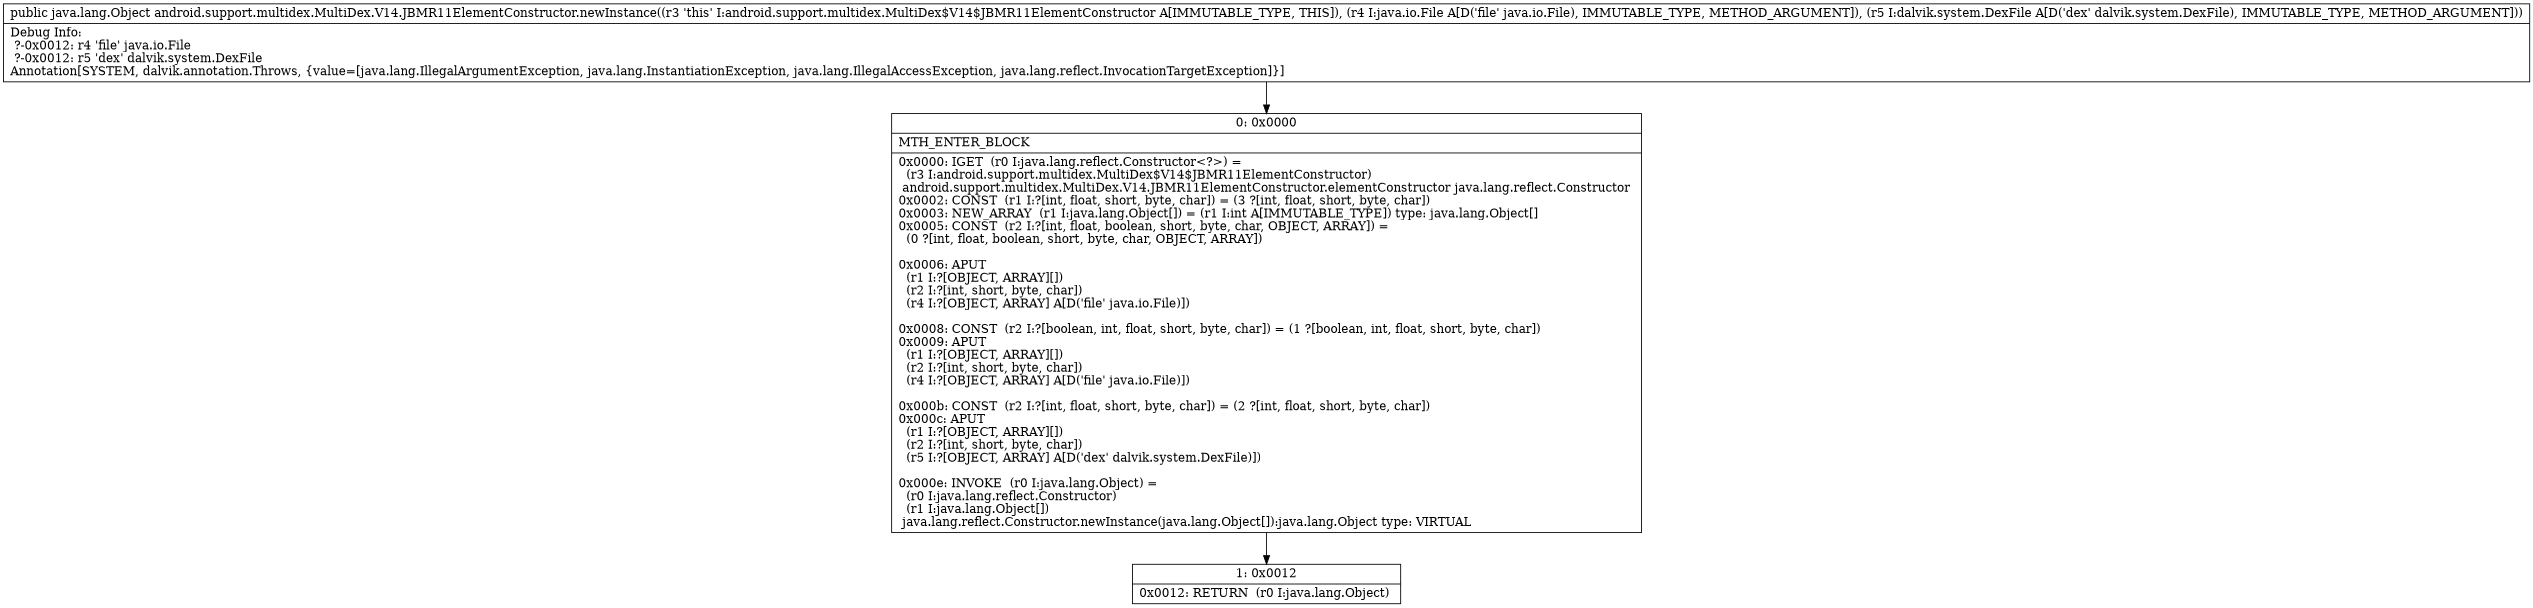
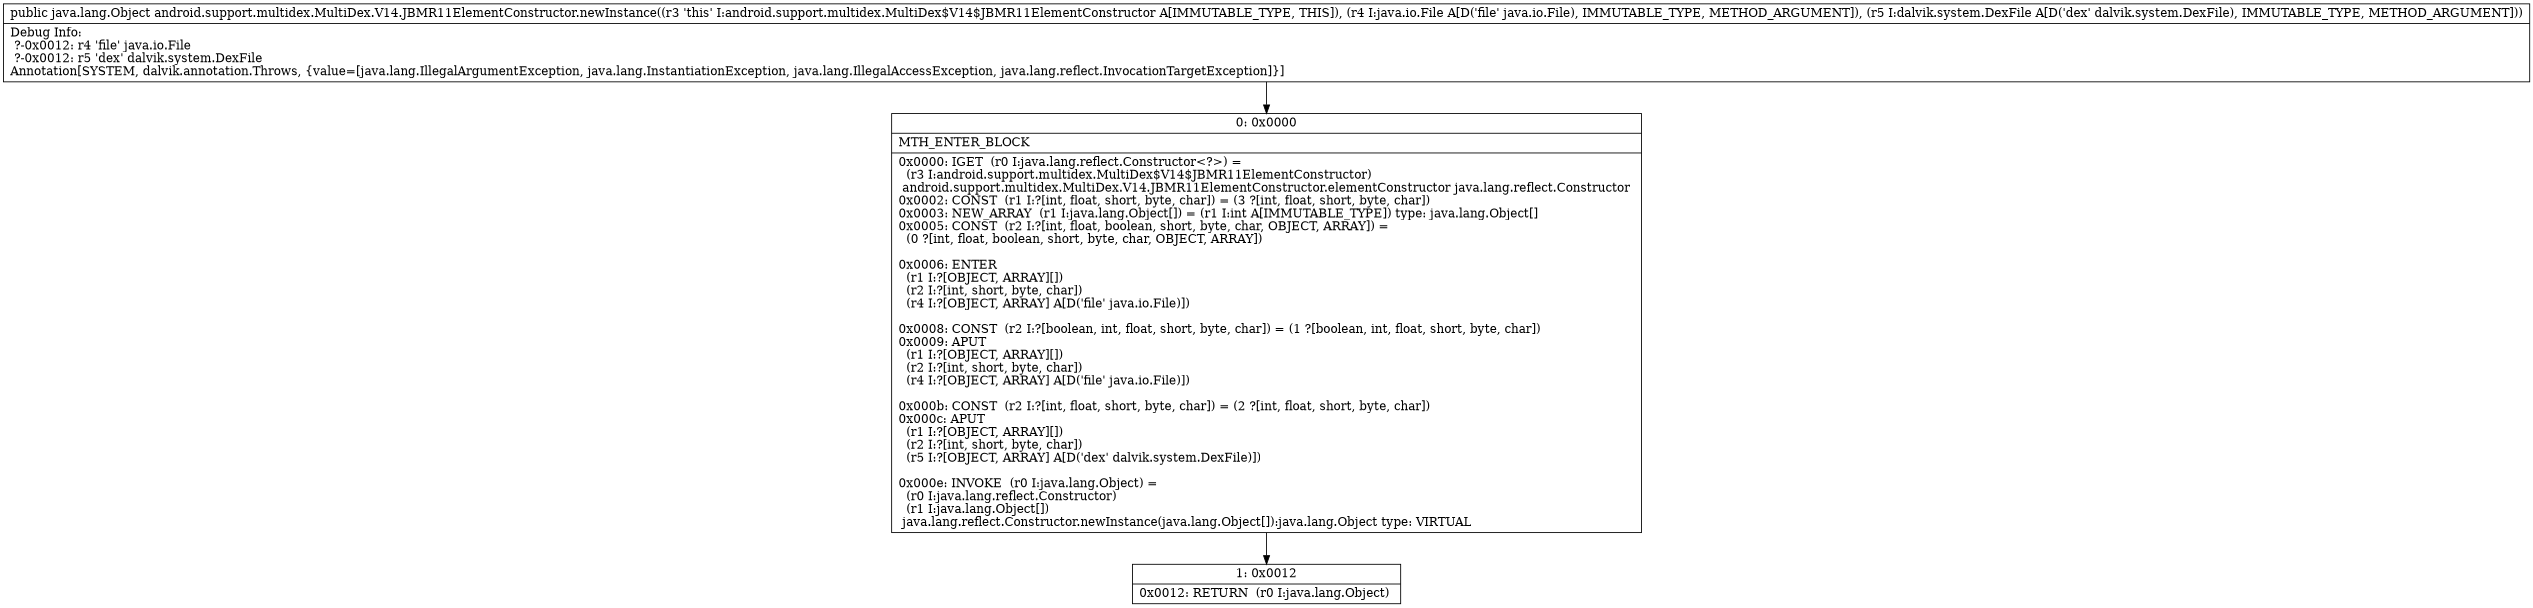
  digraph {
    node [shape=record]
-   n1 [label="{0\:\ 0x0000|MTH_ENTER_BLOCK\l|0x0000: IGET  (r0 I:java.lang.reflect.Constructor\<?\>) = \l  (r3 I:android.support.multidex.MultiDex$V14$JBMR11ElementConstructor)\l android.support.multidex.MultiDex.V14.JBMR11ElementConstructor.elementConstructor java.lang.reflect.Constructor \l0x0002: CONST  (r1 I:?[int, float, short, byte, char]) = (3 ?[int, float, short, byte, char]) \l0x0003: NEW_ARRAY  (r1 I:java.lang.Object[]) = (r1 I:int A[IMMUTABLE_TYPE]) type: java.lang.Object[] \l0x0005: CONST  (r2 I:?[int, float, boolean, short, byte, char, OBJECT, ARRAY]) = \l  (0 ?[int, float, boolean, short, byte, char, OBJECT, ARRAY])\l \l0x0006: APUT  \l  (r1 I:?[OBJECT, ARRAY][])\l  (r2 I:?[int, short, byte, char])\l  (r4 I:?[OBJECT, ARRAY] A[D('file' java.io.File)])\l \l0x0008: CONST  (r2 I:?[boolean, int, float, short, byte, char]) = (1 ?[boolean, int, float, short, byte, char]) \l0x0009: APUT  \l  (r1 I:?[OBJECT, ARRAY][])\l  (r2 I:?[int, short, byte, char])\l  (r4 I:?[OBJECT, ARRAY] A[D('file' java.io.File)])\l \l0x000b: CONST  (r2 I:?[int, float, short, byte, char]) = (2 ?[int, float, short, byte, char]) \l0x000c: APUT  \l  (r1 I:?[OBJECT, ARRAY][])\l  (r2 I:?[int, short, byte, char])\l  (r5 I:?[OBJECT, ARRAY] A[D('dex' dalvik.system.DexFile)])\l \l0x000e: INVOKE  (r0 I:java.lang.Object) = \l  (r0 I:java.lang.reflect.Constructor)\l  (r1 I:java.lang.Object[])\l java.lang.reflect.Constructor.newInstance(java.lang.Object[]):java.lang.Object type: VIRTUAL \l}"]
+   n1 [label="{0\:\ 0x0000|MTH_ENTER_BLOCK\l|0x0000: IGET  (r0 I:java.lang.reflect.Constructor\<?\>) = \l  (r3 I:android.support.multidex.MultiDex$V14$JBMR11ElementConstructor)\l android.support.multidex.MultiDex.V14.JBMR11ElementConstructor.elementConstructor java.lang.reflect.Constructor \l0x0002: CONST  (r1 I:?[int, float, short, byte, char]) = (3 ?[int, float, short, byte, char]) \l0x0003: NEW_ARRAY  (r1 I:java.lang.Object[]) = (r1 I:int A[IMMUTABLE_TYPE]) type: java.lang.Object[] \l0x0005: CONST  (r2 I:?[int, float, boolean, short, byte, char, OBJECT, ARRAY]) = \l  (0 ?[int, float, boolean, short, byte, char, OBJECT, ARRAY])\l \l0x0006: ENTER  \l  (r1 I:?[OBJECT, ARRAY][])\l  (r2 I:?[int, short, byte, char])\l  (r4 I:?[OBJECT, ARRAY] A[D('file' java.io.File)])\l \l0x0008: CONST  (r2 I:?[boolean, int, float, short, byte, char]) = (1 ?[boolean, int, float, short, byte, char]) \l0x0009: APUT  \l  (r1 I:?[OBJECT, ARRAY][])\l  (r2 I:?[int, short, byte, char])\l  (r4 I:?[OBJECT, ARRAY] A[D('file' java.io.File)])\l \l0x000b: CONST  (r2 I:?[int, float, short, byte, char]) = (2 ?[int, float, short, byte, char]) \l0x000c: APUT  \l  (r1 I:?[OBJECT, ARRAY][])\l  (r2 I:?[int, short, byte, char])\l  (r5 I:?[OBJECT, ARRAY] A[D('dex' dalvik.system.DexFile)])\l \l0x000e: INVOKE  (r0 I:java.lang.Object) = \l  (r0 I:java.lang.reflect.Constructor)\l  (r1 I:java.lang.Object[])\l java.lang.reflect.Constructor.newInstance(java.lang.Object[]):java.lang.Object type: VIRTUAL \l}"]
    n2 [label="{1\:\ 0x0012|0x0012: RETURN  (r0 I:java.lang.Object) \l}"]
    n3 [label="{public java.lang.Object android.support.multidex.MultiDex.V14.JBMR11ElementConstructor.newInstance((r3 'this' I:android.support.multidex.MultiDex$V14$JBMR11ElementConstructor A[IMMUTABLE_TYPE, THIS]), (r4 I:java.io.File A[D('file' java.io.File), IMMUTABLE_TYPE, METHOD_ARGUMENT]), (r5 I:dalvik.system.DexFile A[D('dex' dalvik.system.DexFile), IMMUTABLE_TYPE, METHOD_ARGUMENT]))  | Debug Info:\l  ?\-0x0012: r4 'file' java.io.File\l  ?\-0x0012: r5 'dex' dalvik.system.DexFile\lAnnotation[SYSTEM, dalvik.annotation.Throws, \{value=[java.lang.IllegalArgumentException, java.lang.InstantiationException, java.lang.IllegalAccessException, java.lang.reflect.InvocationTargetException]\}]\l}"]
    n1 -> n2
    n3 -> n1
  }
